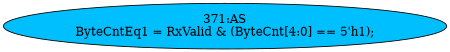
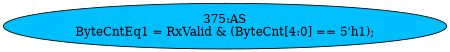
  strict digraph {
-   n1 [ast="<pyverilog.vparser.ast.Assign object at 0x7f2ba5b02e10>" def_var="['ByteCntEq1']" fillcolor=deepskyblue label="371:AS\nByteCntEq1 = RxValid & (ByteCnt[4:0] == 5'h1);" statements="[]" style=filled typ=Assign use_var="['RxValid', 'ByteCnt']"]
+   n1 [ast="<pyverilog.vparser.ast.Assign object at 0x7f2ba5b02e10>" def_var="['ByteCntEq1']" fillcolor=deepskyblue label="375:AS\nByteCntEq1 = RxValid & (ByteCnt[4:0] == 5'h1);" statements="[]" style=filled typ=Assign use_var="['RxValid', 'ByteCnt']"]
  }
